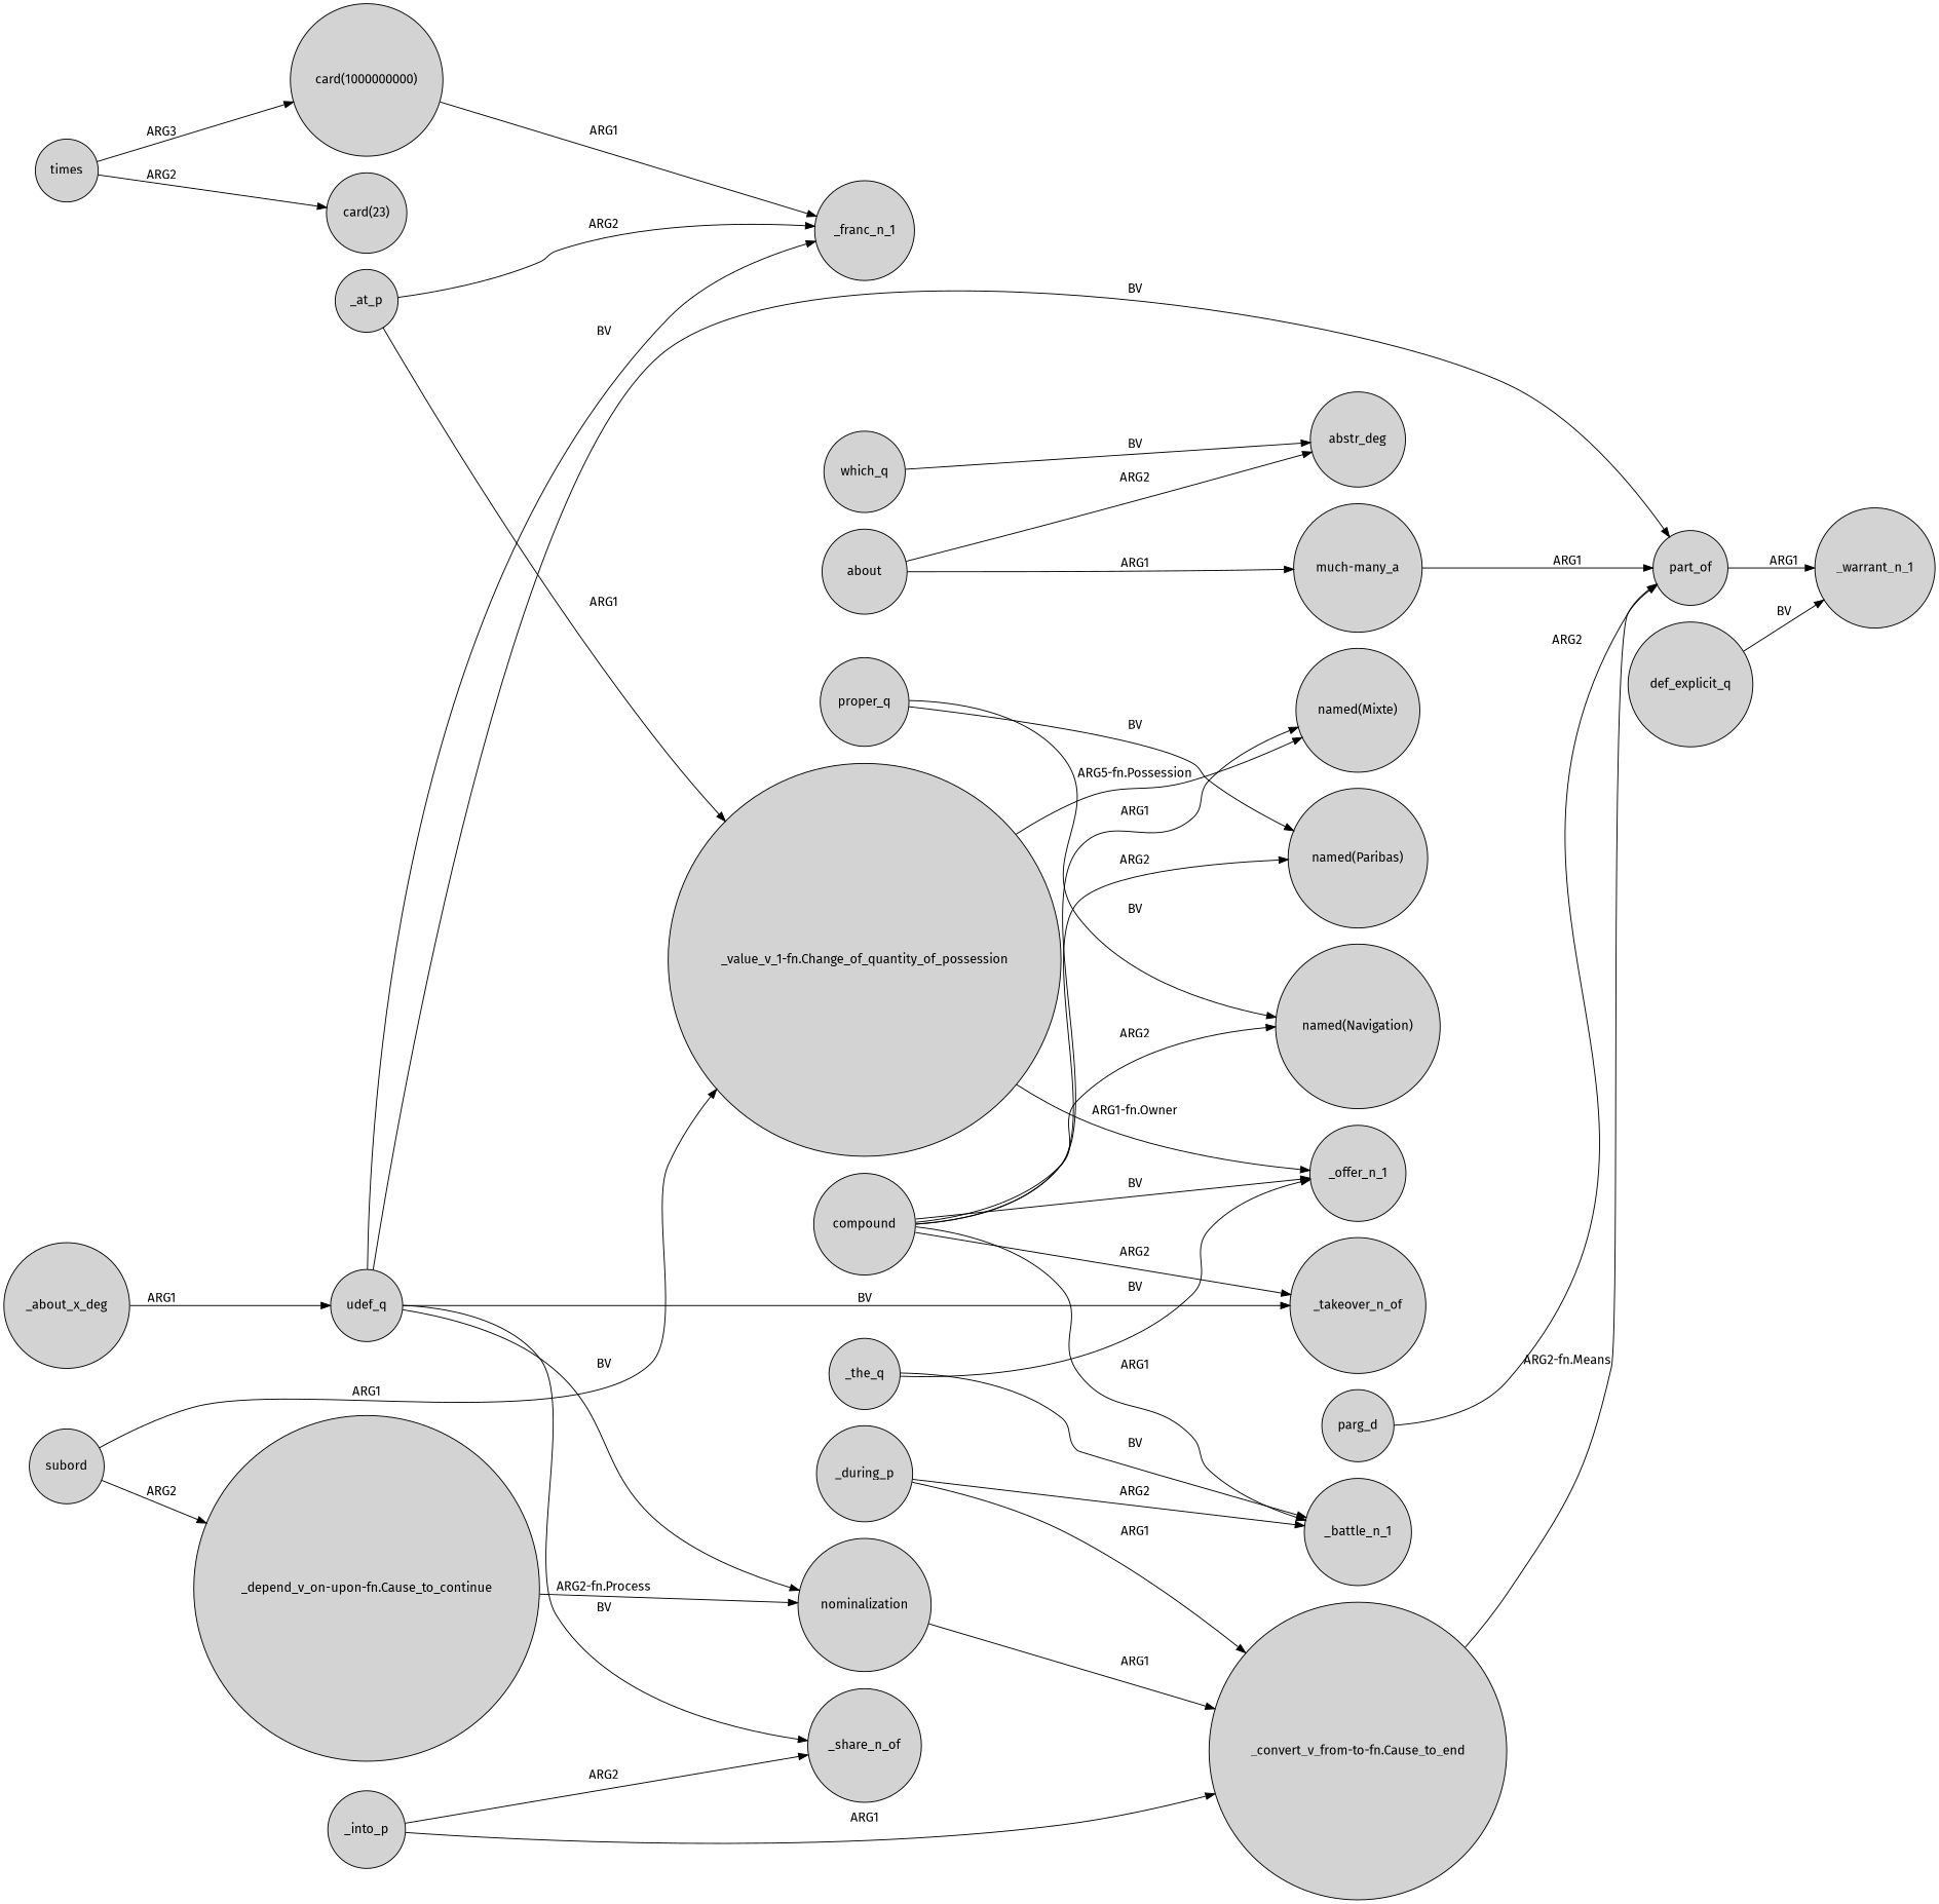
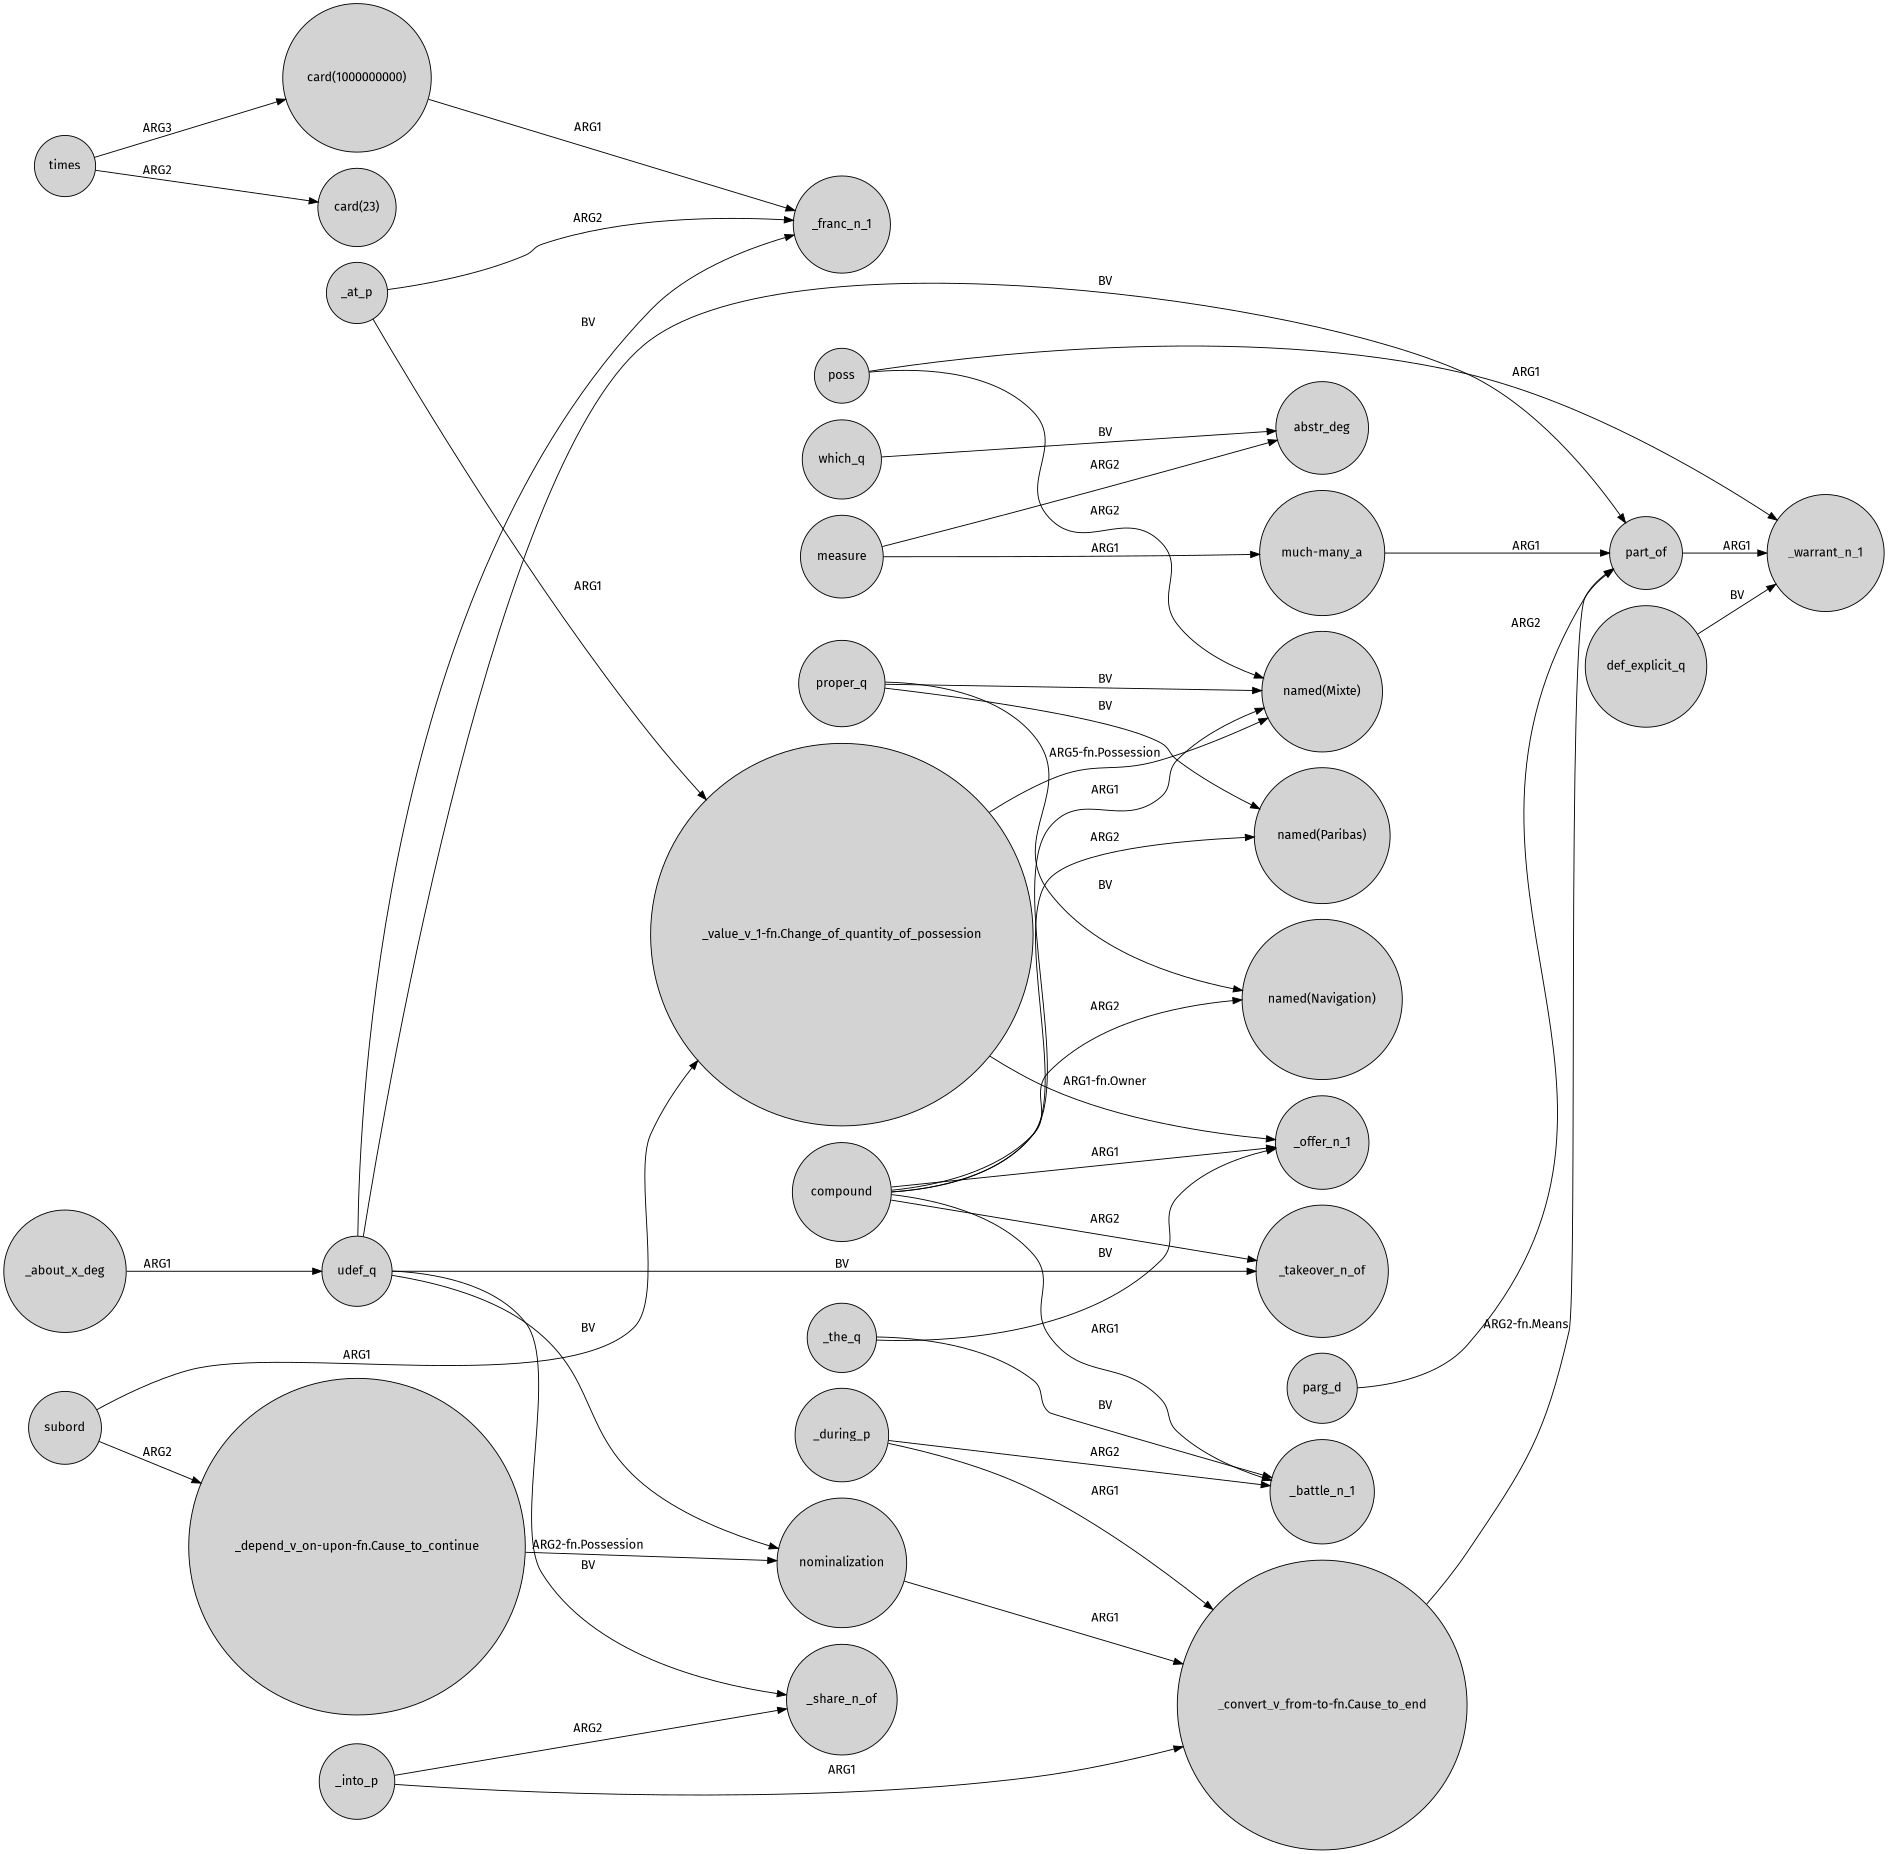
  digraph {
    fontname="Fira Sans"
    rankdir=LR
    node [fontname="Fira Sans" shape=circle style=filled]
    edge [fontname="Fira Sans"]
-   measure [label=about]
+   measure
    "much-many_a"
    abstr_deg
    part_of
    _warrant_n_1
    _at_p
    _franc_n_1
    "_value_v_1-fn.Change_of_quantity_of_possession"
    "named(Mixte)"
    _offer_n_1
    udef_q
    nominalization
    _takeover_n_of
    _share_n_of
    "_convert_v_from-to-fn.Cause_to_end"
    proper_q
    "named(Paribas)"
    "named(Navigation)"
    _into_p
    compound
    _battle_n_1
    "_depend_v_on-upon-fn.Cause_to_continue"
    times
    "card(1000000000)"
    "card(23)"
    parg_d
    _about_x_deg
    _during_p
+   poss
    subord
    def_explicit_q
    _the_q
    which_q
    measure -> "much-many_a" [label=ARG1]
    measure -> abstr_deg [label=ARG2]
    "much-many_a" -> part_of [label=ARG1]
    part_of -> _warrant_n_1 [label=ARG1]
    _at_p -> _franc_n_1 [label=ARG2]
    _at_p -> "_value_v_1-fn.Change_of_quantity_of_possession" [label=ARG1]
    "_value_v_1-fn.Change_of_quantity_of_possession" -> "named(Mixte)" [label="ARG5-fn.Possession"]
    "_value_v_1-fn.Change_of_quantity_of_possession" -> _offer_n_1 [label="ARG1-fn.Owner"]
    udef_q -> part_of [label=BV]
    udef_q -> _franc_n_1 [label=BV]
    udef_q -> nominalization [label=BV]
    udef_q -> _takeover_n_of [label=BV]
    udef_q -> _share_n_of [label=BV]
    nominalization -> "_convert_v_from-to-fn.Cause_to_end" [label=ARG1]
    "_convert_v_from-to-fn.Cause_to_end" -> part_of [label="ARG2-fn.Means"]
+   proper_q -> "named(Mixte)" [label=BV]
    proper_q -> "named(Paribas)" [label=BV]
    proper_q -> "named(Navigation)" [label=BV]
    _into_p -> _share_n_of [label=ARG2]
    _into_p -> "_convert_v_from-to-fn.Cause_to_end" [label=ARG1]
    compound -> "named(Mixte)" [label=ARG1]
-   compound -> _offer_n_1 [label=BV]
+   compound -> _offer_n_1 [label=ARG1]
    compound -> _takeover_n_of [label=ARG2]
    compound -> "named(Paribas)" [label=ARG2]
    compound -> "named(Navigation)" [label=ARG2]
    compound -> _battle_n_1 [label=ARG1]
-   "_depend_v_on-upon-fn.Cause_to_continue" -> nominalization [label="ARG2-fn.Process"]
+   "_depend_v_on-upon-fn.Cause_to_continue" -> nominalization [label="ARG2-fn.Possession"]
    times -> "card(1000000000)" [label=ARG3]
    times -> "card(23)" [label=ARG2]
    "card(1000000000)" -> _franc_n_1 [label=ARG1]
    parg_d -> part_of [label=ARG2]
    _about_x_deg -> udef_q [label=ARG1]
    _during_p -> "_convert_v_from-to-fn.Cause_to_end" [label=ARG1]
    _during_p -> _battle_n_1 [label=ARG2]
+   poss -> _warrant_n_1 [label=ARG1]
+   poss -> "named(Mixte)" [label=ARG2]
    subord -> "_value_v_1-fn.Change_of_quantity_of_possession" [label=ARG1]
    subord -> "_depend_v_on-upon-fn.Cause_to_continue" [label=ARG2]
    def_explicit_q -> _warrant_n_1 [label=BV]
    _the_q -> _offer_n_1 [label=BV]
    _the_q -> _battle_n_1 [label=BV]
    which_q -> abstr_deg [label=BV]
  }
